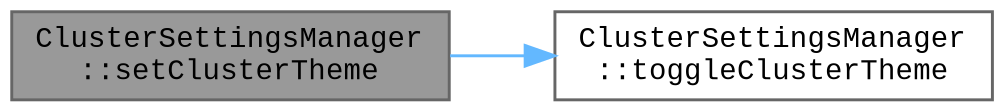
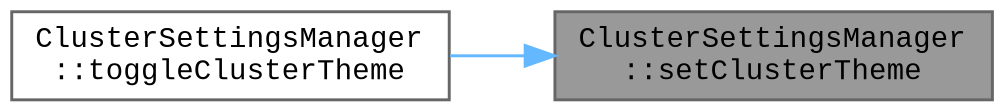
  digraph {
    rankdir=RL
    fontname="Liberation Mono"
    node [fontname="Liberation Mono" fontsize=10 shape=box style=filled]
    n1 [color=gray40 fillcolor=grey60 fontcolor=black height=0.2 label="ClusterSettingsManager\l::setClusterTheme" width=0.4]
    n2 [color=grey40 fillcolor=white height=0.2 label="ClusterSettingsManager\l::toggleClusterTheme" width=0.4]
-   n2 -> n1 [color=steelblue1 dir=back fontname="Liberation Mono" fontsize=10 labelfontname=Helvetica labelfontsize=10 style=solid]
+   n1 -> n2 [color=steelblue1 dir=back fontname="Liberation Mono" fontsize=10 labelfontname=Helvetica labelfontsize=10 style=solid]
  }
